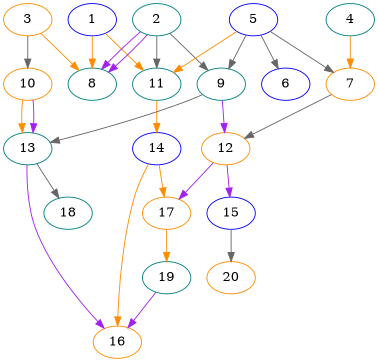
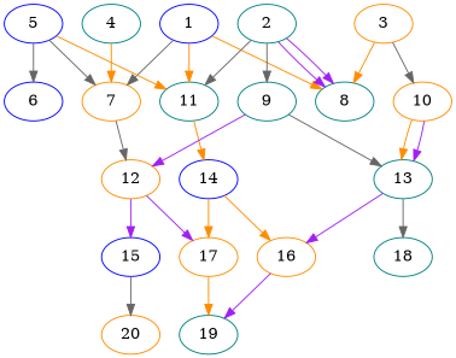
  digraph {
    node [alpha=0.06 color=teal]
    edge [color=gray40]
    1 [alpha=0.14 color=blue expect_size=36655104]
    7 [color=darkorange expect_size=38574080]
    8 [alpha=0.17 expect_size=18522112]
    11 [alpha=0.13 expect_size=51043328]
    12 [alpha=0.12 color=darkorange expect_size=35935232]
    14 [alpha=0.20 color=blue expect_size=35612672]
    15 [alpha=0.05 color=blue expect_size=46755840]
    17 [alpha=0.17 color=darkorange expect_size=27409408]
    16 [alpha=0.16 color=darkorange expect_size=50828288]
    2 [alpha=0.12 expect_size=28398592]
    9 [alpha=0.04 expect_size=5922816]
    13 [expect_size=16657408]
    18 [alpha=0.19 expect_size=41242624]
    3 [alpha=0.08 color=darkorange expect_size=9381888]
    10 [alpha=0.09 color=darkorange expect_size=31493120]
    4 [alpha=0.05 expect_size=39335936]
    5 [alpha=0.02 color=blue expect_size=18459648]
    6 [alpha=0.10 color=blue expect_size=13348864]
    20 [alpha=0.10 color=darkorange expect_size=42778624]
    19 [alpha=0.03 expect_size=33396736]
+   1 -> 7
    1 -> 8 [color=darkorange]
    1 -> 11 [color=darkorange]
    7 -> 12
    11 -> 14 [color=darkorange]
    12 -> 15 [color=purple]
    12 -> 17 [color=purple]
    14 -> 17 [color=darkorange]
    14 -> 16 [color=darkorange]
    15 -> 20
    17 -> 19 [color=darkorange]
-   19 -> 16 [color=purple]
+   16 -> 19 [color=purple]
    2 -> 8 [color=purple]
    2 -> 8 [color=purple]
    2 -> 11
    2 -> 9
    9 -> 12 [color=purple]
    9 -> 13
    13 -> 16 [color=purple]
    13 -> 18
    3 -> 8 [color=darkorange]
    3 -> 10
    10 -> 13 [color=darkorange]
    10 -> 13 [color=purple]
    4 -> 7 [color=darkorange]
    5 -> 7
    5 -> 11 [color=darkorange]
-   5 -> 9
    5 -> 6
  }
